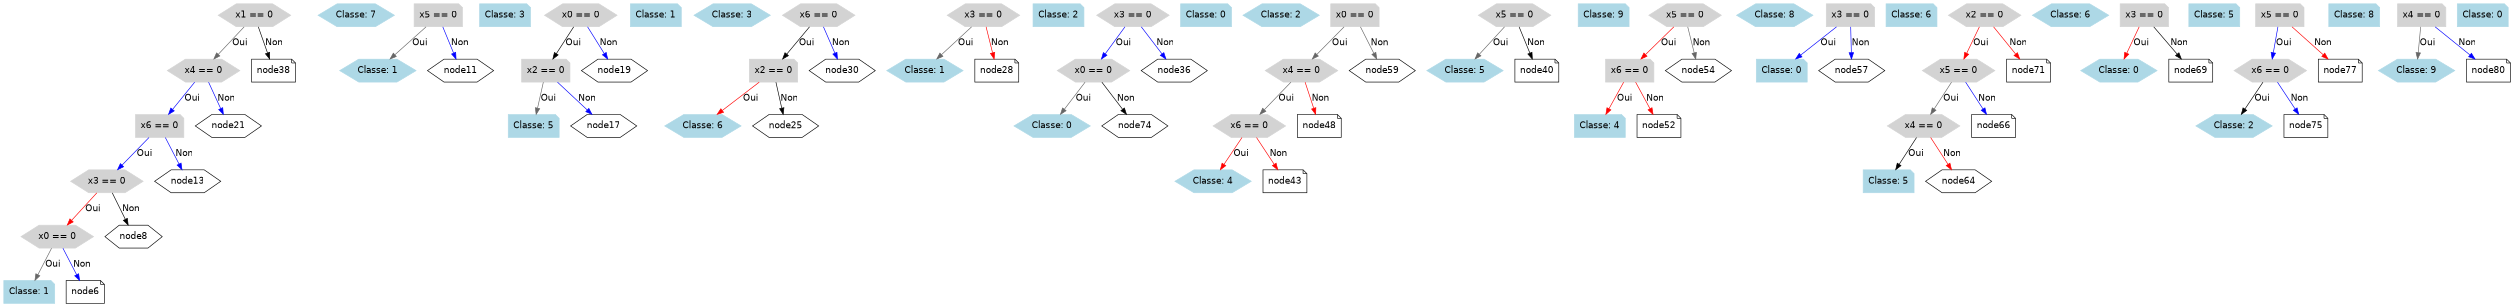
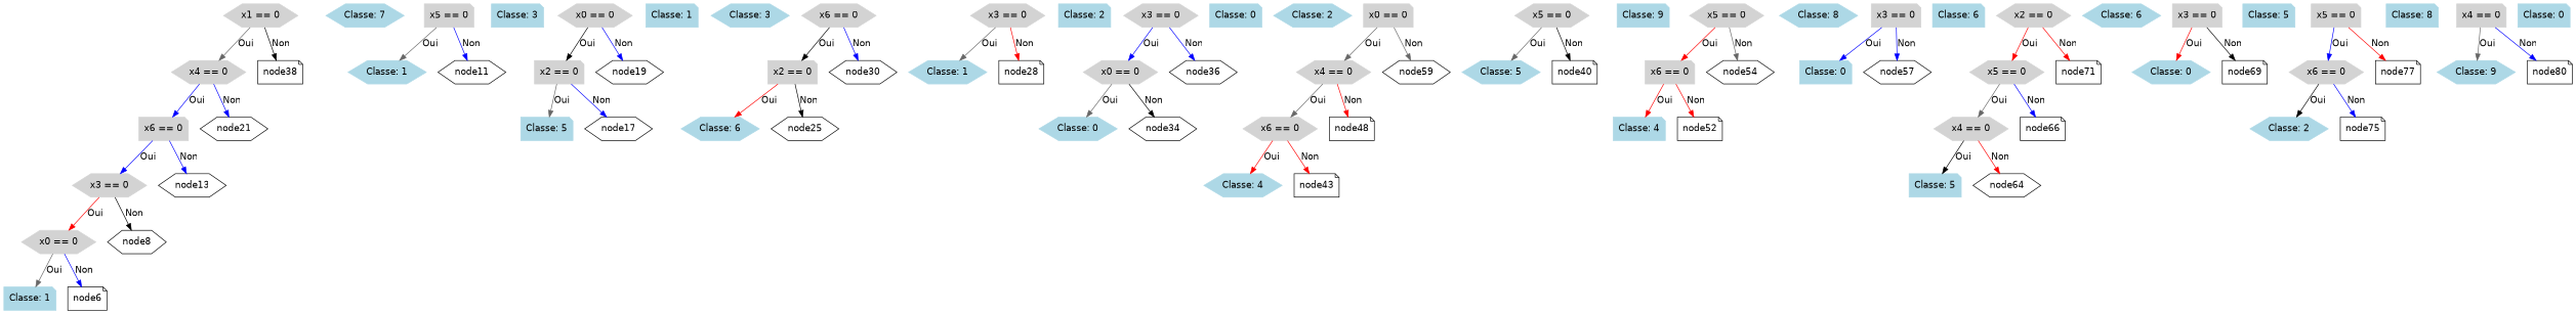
  digraph {
    fontname="DejaVu Sans"
    node [color=lightblue fontname="DejaVu Sans" shape=hexagon style=filled]
    edge [color=blue fontname="DejaVu Sans"]
    n1 [color=lightgray label="x1 == 0"]
    n2 [color=lightgray label="x4 == 0"]
    node38 [shape=note color="" style=""]
    n4 [color=lightgray label="x6 == 0" shape=note]
    node21 [color="" style=""]
    n6 [color=lightgray label="x3 == 0"]
    node13 [color="" style=""]
    n8 [color=lightgray label="x0 == 0"]
    node8 [color="" style=""]
    n10 [label="Classe: 1" shape=note]
    node6 [shape=note color="" style=""]
    n12 [label="Classe: 7"]
    n13 [color=lightgray label="x5 == 0" shape=note]
    n14 [label="Classe: 1"]
    node11 [color="" style=""]
    n16 [label="Classe: 3" shape=note]
    n17 [color=lightgray label="x0 == 0"]
    n18 [color=lightgray label="x2 == 0" shape=note]
    node19 [color="" style=""]
    n20 [label="Classe: 5" shape=note]
    node17 [color="" style=""]
    n22 [label="Classe: 1" shape=note]
    n23 [label="Classe: 3"]
    n24 [color=lightgray label="x6 == 0"]
    n25 [color=lightgray label="x2 == 0" shape=note]
    node30 [color="" style=""]
    n27 [label="Classe: 6"]
    node25 [color="" style=""]
    n29 [color=lightgray label="x3 == 0"]
    n30 [label="Classe: 1"]
    node28 [shape=note color="" style=""]
    n32 [label="Classe: 2" shape=note]
    n33 [color=lightgray label="x3 == 0"]
    n34 [color=lightgray label="x0 == 0"]
    node36 [color="" style=""]
    n36 [label="Classe: 0"]
-   node34 [label=node74 color="" style=""]
+   node34 [color="" style=""]
    n38 [label="Classe: 0" shape=note]
    n39 [label="Classe: 2"]
    n40 [color=lightgray label="x0 == 0" shape=note]
    n41 [color=lightgray label="x4 == 0"]
    node59 [color="" style=""]
    n43 [color=lightgray label="x6 == 0"]
    node48 [shape=note color="" style=""]
    n45 [label="Classe: 4"]
    node43 [shape=note color="" style=""]
    n47 [color=lightgray label="x5 == 0"]
    n48 [label="Classe: 5"]
    n49 [label=node40 shape=note color="" style=""]
    n50 [label="Classe: 9" shape=note]
    n51 [color=lightgray label="x5 == 0"]
    n52 [color=lightgray label="x6 == 0" shape=note]
    node54 [color="" style=""]
    n54 [label="Classe: 4" shape=note]
    node52 [shape=note color="" style=""]
    n56 [label="Classe: 8"]
    n57 [color=lightgray label="x3 == 0" shape=note]
    n58 [label="Classe: 0" shape=note]
    node57 [color="" style=""]
    n60 [label="Classe: 6" shape=note]
    n61 [color=lightgray label="x2 == 0"]
    n62 [color=lightgray label="x5 == 0"]
    node71 [shape=note color="" style=""]
    n64 [color=lightgray label="x4 == 0"]
    node66 [shape=note color="" style=""]
    n66 [label="Classe: 5" shape=note]
    node64 [color="" style=""]
    n68 [label="Classe: 6"]
    n69 [color=lightgray label="x3 == 0" shape=note]
    n70 [label="Classe: 0"]
    node69 [shape=note color="" style=""]
    n72 [label="Classe: 5" shape=note]
    n73 [color=lightgray label="x5 == 0" shape=note]
    n74 [color=lightgray label="x6 == 0"]
    node77 [shape=note color="" style=""]
    n76 [label="Classe: 2"]
    node75 [shape=note color="" style=""]
    n78 [label="Classe: 8" shape=note]
    n79 [color=lightgray label="x4 == 0" shape=note]
    n80 [label="Classe: 9"]
    node80 [shape=note color="" style=""]
    n82 [label="Classe: 0" shape=note]
    n1 -> n2 [color=gray40 label=Oui]
    n1 -> node38 [color=black label=Non]
    n2 -> n4 [label=Oui]
    n2 -> node21 [label=Non]
    n4 -> n6 [label=Oui]
    n4 -> node13 [label=Non]
    n6 -> n8 [color=red label=Oui]
    n6 -> node8 [color=black label=Non]
    n8 -> n10 [color=gray40 label=Oui]
    n8 -> node6 [label=Non]
    n13 -> n14 [color=gray40 label=Oui]
    n13 -> node11 [label=Non]
    n17 -> n18 [color=black label=Oui]
    n17 -> node19 [label=Non]
    n18 -> n20 [color=gray40 label=Oui]
    n18 -> node17 [label=Non]
    n24 -> n25 [color=black label=Oui]
    n24 -> node30 [label=Non]
    n25 -> n27 [color=red label=Oui]
    n25 -> node25 [color=black label=Non]
    n29 -> n30 [color=gray40 label=Oui]
    n29 -> node28 [color=red label=Non]
    n33 -> n34 [label=Oui]
    n33 -> node36 [label=Non]
    n34 -> n36 [color=gray40 label=Oui]
    n34 -> node34 [color=black label=Non]
    n40 -> n41 [color=gray40 label=Oui]
    n40 -> node59 [color=gray40 label=Non]
    n41 -> n43 [color=gray40 label=Oui]
    n41 -> node48 [color=red label=Non]
    n43 -> n45 [color=red label=Oui]
    n43 -> node43 [color=red label=Non]
    n47 -> n48 [color=gray40 label=Oui]
    n47 -> n49 [color=black label=Non]
    n51 -> n52 [color=red label=Oui]
    n51 -> node54 [color=gray40 label=Non]
    n52 -> n54 [color=red label=Oui]
    n52 -> node52 [color=red label=Non]
    n57 -> n58 [label=Oui]
    n57 -> node57 [label=Non]
    n61 -> n62 [color=red label=Oui]
    n61 -> node71 [color=red label=Non]
    n62 -> n64 [color=gray40 label=Oui]
    n62 -> node66 [label=Non]
    n64 -> n66 [color=black label=Oui]
    n64 -> node64 [color=red label=Non]
    n69 -> n70 [color=red label=Oui]
    n69 -> node69 [color=black label=Non]
    n73 -> n74 [label=Oui]
    n73 -> node77 [color=red label=Non]
    n74 -> n76 [color=black label=Oui]
    n74 -> node75 [label=Non]
    n79 -> n80 [color=gray40 label=Oui]
    n79 -> node80 [label=Non]
  }
